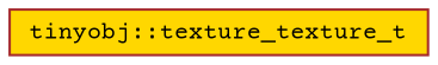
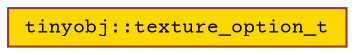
  digraph {
    rankdir=TB
    fontname="Courier Prime"
-   n1 [color=brown fillcolor=gold fontname="Courier Prime" fontsize=10 height=0.2 label="tinyobj::texture_texture_t" shape=box style=filled width=0.4]
+   n1 [color=brown fillcolor=gold fontname="Courier Prime" fontsize=10 height=0.2 label="tinyobj::texture_option_t" shape=box style=filled width=0.4]
  }
